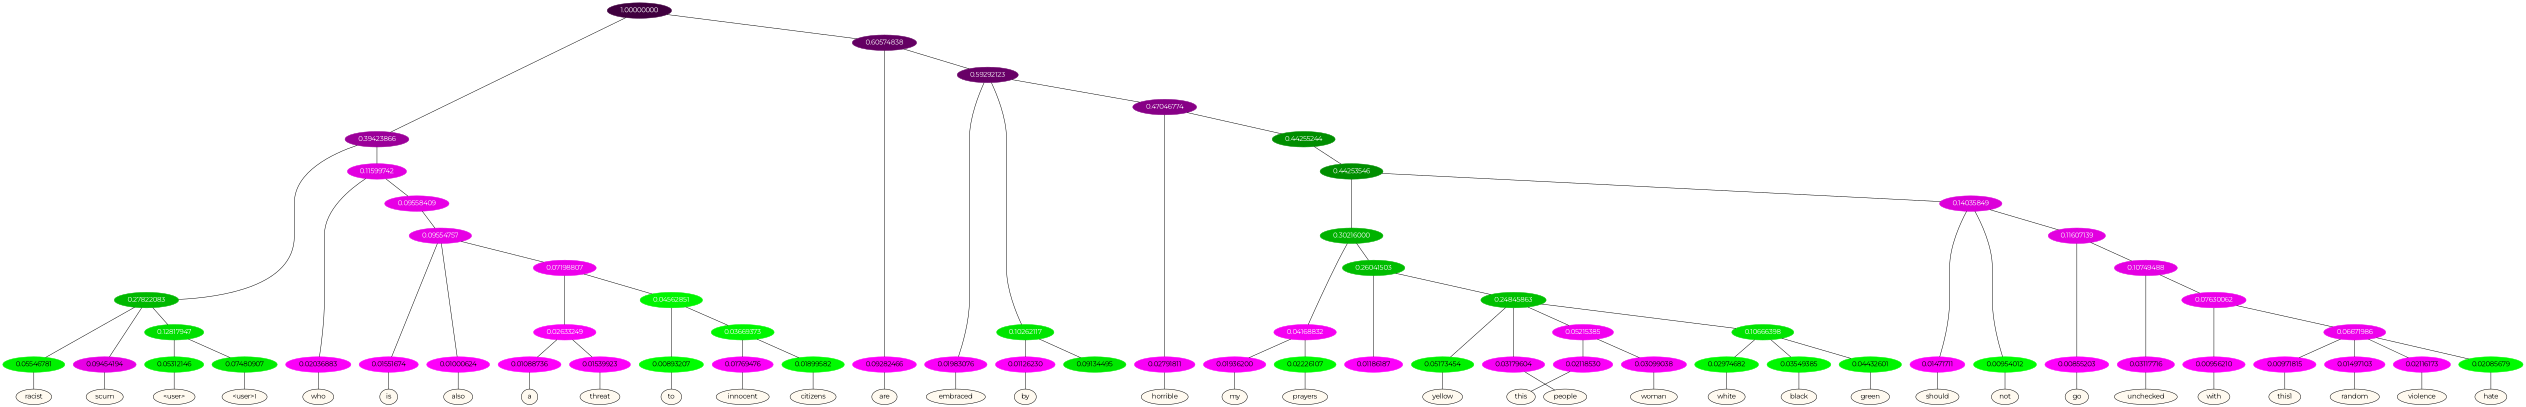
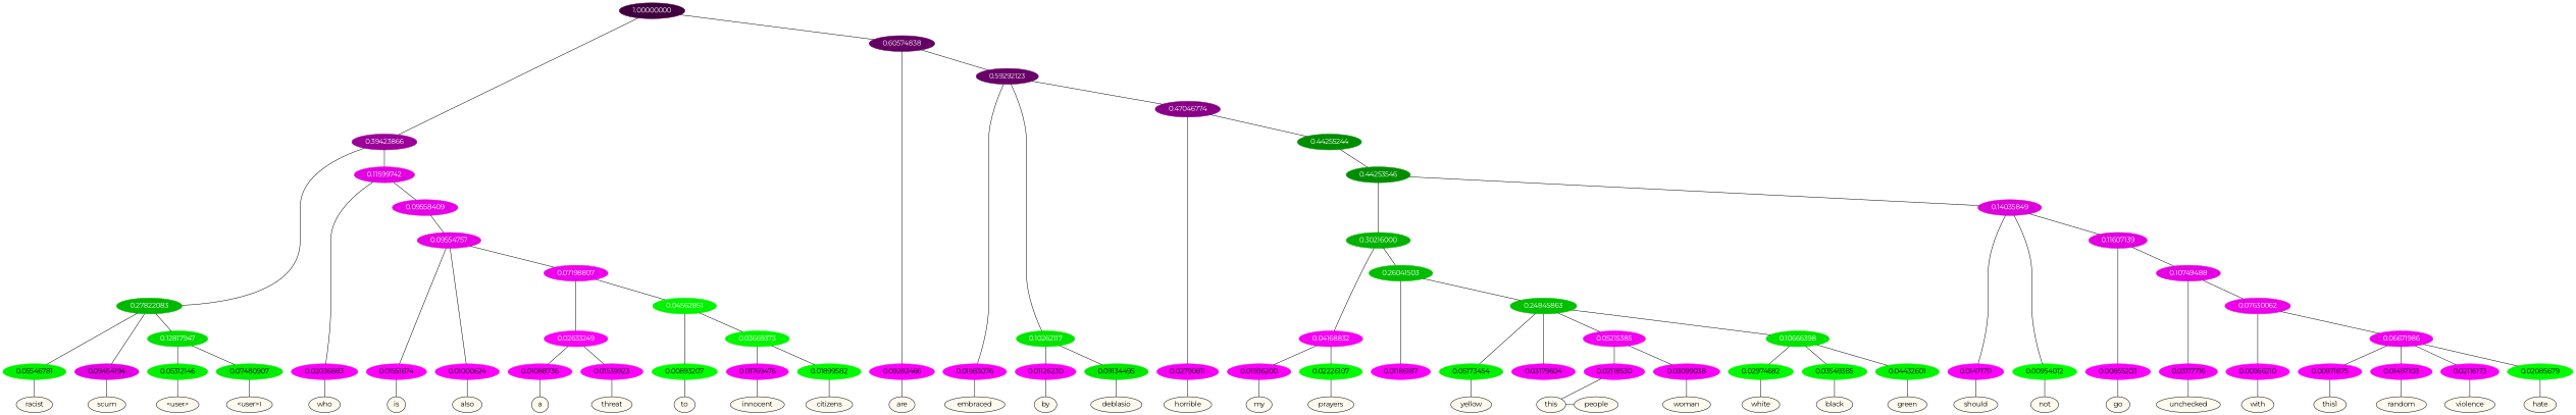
  graph {
    fontname=Montserrat
    node [color=black fontname=Montserrat format=png nodesep=0.001 ordering=out overlap_scaling=0.01 ranksep=0.001 style=filled fontcolor=black]
    edge [fontname=Montserrat]
    n1 [fillcolor=floralwhite height=0.15 label="\<user\>" style="filled,solid" width=0.15 fontcolor=""]
    n2 [fillcolor=floralwhite height=0.15 label="\<user\>1" style="filled,solid" width=0.15 fontcolor=""]
    n3 [fillcolor=floralwhite height=0.15 label=racist style="filled,solid" width=0.15 fontcolor=""]
    n4 [fillcolor=floralwhite height=0.15 label=scum style="filled,solid" width=0.15 fontcolor=""]
    n5 [fillcolor=floralwhite height=0.15 label=who style="filled,solid" width=0.15 fontcolor=""]
    n6 [fillcolor=floralwhite height=0.15 label=is style="filled,solid" width=0.15 fontcolor=""]
    n7 [fillcolor=floralwhite height=0.15 label=also style="filled,solid" width=0.15 fontcolor=""]
    n8 [fillcolor=floralwhite height=0.15 label=a style="filled,solid" width=0.15 fontcolor=""]
    n9 [fillcolor=floralwhite height=0.15 label=threat style="filled,solid" width=0.15 fontcolor=""]
    n10 [fillcolor=floralwhite height=0.15 label=to style="filled,solid" width=0.15 fontcolor=""]
    n11 [fillcolor=floralwhite height=0.15 label=innocent style="filled,solid" width=0.15 fontcolor=""]
    n12 [fillcolor=floralwhite height=0.15 label=citizens style="filled,solid" width=0.15 fontcolor=""]
    n13 [fillcolor=floralwhite height=0.15 label=are style="filled,solid" width=0.15 fontcolor=""]
    n14 [fillcolor=floralwhite height=0.15 label=embraced style="filled,solid" width=0.15 fontcolor=""]
    n15 [fillcolor=floralwhite height=0.15 label=by style="filled,solid" width=0.15 fontcolor=""]
+   n16 [fillcolor=floralwhite height=0.15 label=deblasio style="filled,solid" width=0.15 fontcolor=""]
    n17 [fillcolor=floralwhite height=0.15 label=horrible style="filled,solid" width=0.15 fontcolor=""]
    n18 [fillcolor=floralwhite height=0.15 label=my style="filled,solid" width=0.15 fontcolor=""]
    n19 [fillcolor=floralwhite height=0.15 label=prayers style="filled,solid" width=0.15 fontcolor=""]
    n20 [fillcolor=floralwhite height=0.15 label=this style="filled,solid" width=0.15 fontcolor=""]
    n21 [fillcolor=floralwhite height=0.15 label=woman style="filled,solid" width=0.15 fontcolor=""]
    n22 [fillcolor=floralwhite height=0.15 label=white style="filled,solid" width=0.15 fontcolor=""]
    n23 [fillcolor=floralwhite height=0.15 label=black style="filled,solid" width=0.15 fontcolor=""]
    n24 [fillcolor=floralwhite height=0.15 label=green style="filled,solid" width=0.15 fontcolor=""]
    n25 [fillcolor=floralwhite height=0.15 label=yellow style="filled,solid" width=0.15 fontcolor=""]
    n26 [fillcolor=floralwhite height=0.15 label=people style="filled,solid" width=0.15 fontcolor=""]
    n27 [fillcolor=floralwhite height=0.15 label=should style="filled,solid" width=0.15 fontcolor=""]
    n28 [fillcolor=floralwhite height=0.15 label=not style="filled,solid" width=0.15 fontcolor=""]
    n29 [fillcolor=floralwhite height=0.15 label=go style="filled,solid" width=0.15 fontcolor=""]
    n30 [fillcolor=floralwhite height=0.15 label=unchecked style="filled,solid" width=0.15 fontcolor=""]
    n31 [fillcolor=floralwhite height=0.15 label=with style="filled,solid" width=0.15 fontcolor=""]
    n32 [fillcolor=floralwhite height=0.15 label=this1 style="filled,solid" width=0.15 fontcolor=""]
    n33 [fillcolor=floralwhite height=0.15 label=random style="filled,solid" width=0.15 fontcolor=""]
    n34 [fillcolor=floralwhite height=0.15 label=violence style="filled,solid" width=0.15 fontcolor=""]
    n35 [fillcolor=floralwhite height=0.15 label=hate style="filled,solid" width=0.15 fontcolor=""]
    n36 [color="0.334 1.000 0.947" height=0.15 label=0.05312146 width=0.15]
    n37 [color="0.334 1.000 0.925" height=0.15 label=0.07480907 width=0.15]
    n38 [color="0.334 1.000 0.945" height=0.15 label=0.05546781 width=0.15]
    n39 [color="0.835 1.000 0.905" height=0.15 label=0.09454194 width=0.15]
    n40 [color="0.835 1.000 0.980" height=0.15 label=0.02036883 width=0.15]
    n41 [color="0.835 1.000 0.986" height=0.15 label=0.01551674 width=0.15]
    n42 [color="0.835 1.000 0.990" height=0.15 label=0.01000624 width=0.15]
    n43 [color="0.835 1.000 0.989" height=0.15 label=0.01088736 width=0.15]
    n44 [color="0.835 1.000 0.985" height=0.15 label=0.01539923 width=0.15]
    n45 [color="0.334 1.000 0.991" height=0.15 label=0.00893207 width=0.15]
    n46 [color="0.835 1.000 0.982" height=0.15 label=0.01769476 width=0.15]
    n47 [color="0.334 1.000 0.981" height=0.15 label=0.01899582 width=0.15]
    n48 [color="0.835 1.000 0.987" height=0.15 label=0.09282466 width=0.15]
    n49 [color="0.835 1.000 0.980" height=0.15 label=0.01983076 width=0.15]
    n50 [color="0.835 1.000 0.989" height=0.15 label=0.01126230 width=0.15]
    n51 [color="0.334 1.000 0.909" height=0.15 label=0.09134495 width=0.15]
-   n52 [color="0.835 1.000 0.972" height=0.15 label=0.02791811 width=0.15]
+   n52 [color="0.835 1.000 0.972" height=0.15 label=0.02790811 width=0.15]
    n53 [color="0.835 1.000 0.981" height=0.15 label=0.01936200 width=0.15]
    n54 [color="0.334 1.000 0.978" height=0.15 label=0.02226107 width=0.15]
    n55 [color="0.835 1.000 0.988" height=0.15 label=0.01186187 width=0.15]
    n56 [color="0.835 1.000 0.979" height=0.15 label=0.02118530 width=0.15]
    n57 [color="0.835 1.000 0.969" height=0.15 label=0.03099038 width=0.15]
    n58 [color="0.334 1.000 0.970" height=0.15 label=0.02974682 width=0.15]
    n59 [color="0.334 1.000 0.968" height=0.15 label=0.03549385 width=0.15]
    n60 [color="0.334 1.000 0.956" height=0.15 label=0.04432601 width=0.15]
    n61 [color="0.334 1.000 0.942" height=0.15 label=0.05173454 width=0.15]
    n62 [color="0.835 1.000 0.968" height=0.15 label=0.03179604 width=0.15]
    n63 [color="0.835 1.000 0.985" height=0.15 label=0.01471711 width=0.15]
    n64 [color="0.334 1.000 0.990" height=0.15 label=0.00954012 width=0.15]
    n65 [color="0.835 1.000 0.991" height=0.15 label=0.00855203 width=0.15]
    n66 [color="0.835 1.000 0.969" height=0.15 label=0.03117716 width=0.15]
    n67 [color="0.835 1.000 0.990" height=0.15 label=0.00956210 width=0.15]
-   n68 [color="0.835 1.000 0.990" height=0.15 label=0.00971815 width=0.15]
+   n68 [color="0.835 1.000 0.990" height=0.15 label=0.00971875 width=0.15]
    n69 [color="0.835 1.000 0.985" height=0.15 label=0.01497103 width=0.15]
    n70 [color="0.835 1.000 0.979" height=0.15 label=0.02116173 width=0.15]
    n71 [color="0.334 1.000 0.979" height=0.15 label=0.02085679 width=0.15]
    n72 [color="0.835 1.000 0.250" fontcolor=grey99 height=0.15 label=1.00000000 width=0.15]
    n73 [color="0.835 1.000 0.606" fontcolor=grey99 height=0.15 label=0.39423866 width=0.15]
    n74 [color="0.835 1.000 0.394" fontcolor=grey99 height=0.15 label=0.60574838 width=0.15]
    n75 [color="0.334 1.000 0.722" fontcolor=grey99 height=0.15 label=0.27822083 width=0.15]
    n76 [color="0.835 1.000 0.884" fontcolor=grey99 height=0.15 label=0.11599742 width=0.15]
    n77 [color="0.835 1.000 0.407" fontcolor=grey99 height=0.15 label=0.59292123 width=0.15]
    n78 [color="0.334 1.000 0.872" fontcolor=grey99 height=0.15 label=0.12817947 width=0.15]
    n79 [color="0.835 1.000 0.904" fontcolor=grey99 height=0.15 label=0.09558409 width=0.15]
    n80 [color="0.334 1.000 0.897" fontcolor=grey99 height=0.15 label=0.10262117 width=0.15]
    n81 [color="0.835 1.000 0.530" fontcolor=grey99 height=0.15 label=0.47046774 width=0.15]
    n82 [color="0.835 1.000 0.904" fontcolor=grey99 height=0.15 label=0.09554757 width=0.15]
    n83 [color="0.334 1.000 0.557" fontcolor=grey99 height=0.15 label=0.44255244 width=0.15]
    n84 [color="0.835 1.000 0.928" fontcolor=grey99 height=0.15 label=0.07198807 width=0.15]
    n85 [color="0.334 1.000 0.557" fontcolor=grey99 height=0.15 label=0.44253546 width=0.15]
    n86 [color="0.835 1.000 0.974" fontcolor=grey99 height=0.15 label=0.02633249 width=0.15]
    n87 [color="0.334 1.000 0.954" fontcolor=grey99 height=0.15 label=0.04562851 width=0.15]
    n88 [color="0.334 1.000 0.698" fontcolor=grey99 height=0.15 label=0.30216000 width=0.15]
    n89 [color="0.835 1.000 0.860" fontcolor=grey99 height=0.15 label=0.14035849 width=0.15]
    n90 [color="0.334 1.000 0.963" fontcolor=grey99 height=0.15 label=0.03669373 width=0.15]
    n91 [color="0.835 1.000 0.958" fontcolor=grey99 height=0.15 label=0.04168832 width=0.15]
    n92 [color="0.334 1.000 0.740" fontcolor=grey99 height=0.15 label=0.26041503 width=0.15]
    n93 [color="0.835 1.000 0.884" fontcolor=grey99 height=0.15 label=0.11607139 width=0.15]
    n94 [color="0.334 1.000 0.752" fontcolor=grey99 height=0.15 label=0.24845863 width=0.15]
    n95 [color="0.835 1.000 0.893" fontcolor=grey99 height=0.15 label=0.10749488 width=0.15]
    n96 [color="0.835 1.000 0.948" fontcolor=grey99 height=0.15 label=0.05215385 width=0.15]
    n97 [color="0.334 1.000 0.893" fontcolor=grey99 height=0.15 label=0.10666398 width=0.15]
    n98 [color="0.835 1.000 0.924" fontcolor=grey99 height=0.15 label=0.07630062 width=0.15]
    n99 [color="0.835 1.000 0.933" fontcolor=grey99 height=0.15 label=0.06671986 width=0.15]
    subgraph sub_1 {
      rank=same
      n1
      n2
      n3
      n4
      n5
      n6
      n7
      n8
      n9
      n10
      n11
      n12
      n13
      n14
      n15
+     n16
      n17
      n18
      n19
      n20
      n21
      n22
      n23
      n24
      n25
      n26
      n27
      n28
      n29
      n30
      n31
      n32
      n33
      n34
      n35
    }
    subgraph sub_2 {
      rank=same
      n36
      n37
      n38
      n39
      n40
      n41
      n42
      n43
      n44
      n45
      n46
      n47
      n48
      n49
      n50
      n51
      n52
      n53
      n54
      n55
      n56
      n57
      n58
      n59
      n60
      n61
      n62
      n63
      n64
      n65
      n66
      n67
      n68
      n69
      n70
      n71
    }
    n36 -- n1
    n37 -- n2
    n38 -- n3
    n39 -- n4
    n40 -- n5
    n41 -- n6
    n42 -- n7
    n43 -- n8
    n44 -- n9
    n45 -- n10
    n46 -- n11
    n47 -- n12
    n48 -- n13
    n49 -- n14
    n50 -- n15
+   n51 -- n16
    n52 -- n17
    n53 -- n18
    n54 -- n19
    n56 -- n20
    n57 -- n21
    n58 -- n22
    n59 -- n23
    n60 -- n24
    n61 -- n25
-   n62 -- n26
+   n20 -- n26
    n63 -- n27
    n64 -- n28
    n65 -- n29
    n66 -- n30
    n67 -- n31
    n68 -- n32
    n69 -- n33
    n70 -- n34
    n71 -- n35
    n72 -- n73
    n72 -- n74
    n73 -- n75
    n73 -- n76
    n74 -- n48
    n74 -- n77
    n75 -- n38
    n75 -- n39
    n75 -- n78
    n76 -- n40
    n76 -- n79
    n77 -- n49
    n77 -- n80
    n77 -- n81
    n78 -- n36
    n78 -- n37
    n79 -- n82
    n80 -- n50
    n80 -- n51
    n81 -- n52
    n81 -- n83
    n82 -- n41
    n82 -- n42
    n82 -- n84
    n83 -- n85
    n84 -- n86
    n84 -- n87
    n85 -- n88
    n85 -- n89
    n86 -- n43
    n86 -- n44
    n87 -- n45
    n87 -- n90
    n88 -- n91
    n88 -- n92
    n89 -- n63
    n89 -- n64
    n89 -- n93
    n90 -- n46
    n90 -- n47
    n91 -- n53
    n91 -- n54
    n92 -- n55
    n92 -- n94
    n93 -- n65
    n93 -- n95
    n94 -- n61
    n94 -- n62
    n94 -- n96
    n94 -- n97
    n95 -- n66
    n95 -- n98
    n96 -- n56
    n96 -- n57
    n97 -- n58
    n97 -- n59
    n97 -- n60
    n98 -- n67
    n98 -- n99
    n99 -- n68
    n99 -- n69
    n99 -- n70
    n99 -- n71
  }
